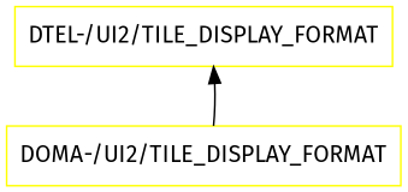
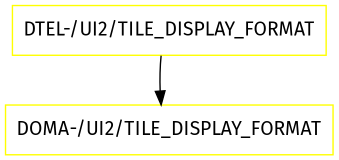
  digraph {
    fontname="Fira Sans"
    node [color=yellow shape=box fontname="Fira Sans"]
    "DTEL-/UI2/TILE_DISPLAY_FORMAT"
    "DOMA-/UI2/TILE_DISPLAY_FORMAT"
-   "DOMA-/UI2/TILE_DISPLAY_FORMAT" -> "DTEL-/UI2/TILE_DISPLAY_FORMAT" [fontname="Fira Sans"]
+   "DTEL-/UI2/TILE_DISPLAY_FORMAT" -> "DOMA-/UI2/TILE_DISPLAY_FORMAT" [fontname="Fira Sans"]
  }
